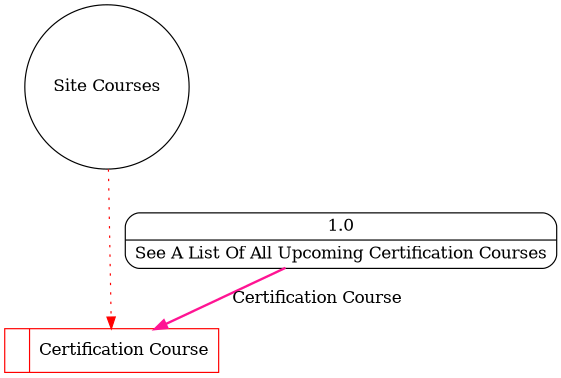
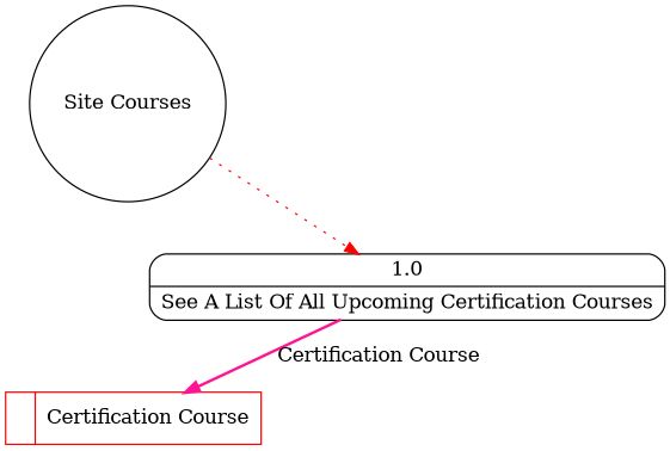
  digraph {
    n1 [color=red label="<f0>  |<f1> Certification Course " shape=record]
    n2 [label="Site Courses" shape=circle]
    n3 [label="{<f0> 1.0|<f1> See A List Of All Upcoming Certification Courses }" shape=Mrecord]
-   n2 -> n1 [color=red style=dotted]
+   n2 -> n3 [color=red style=dotted]
    n3 -> n1 [color=deeppink label="Certification Course" style=bold]
  }
